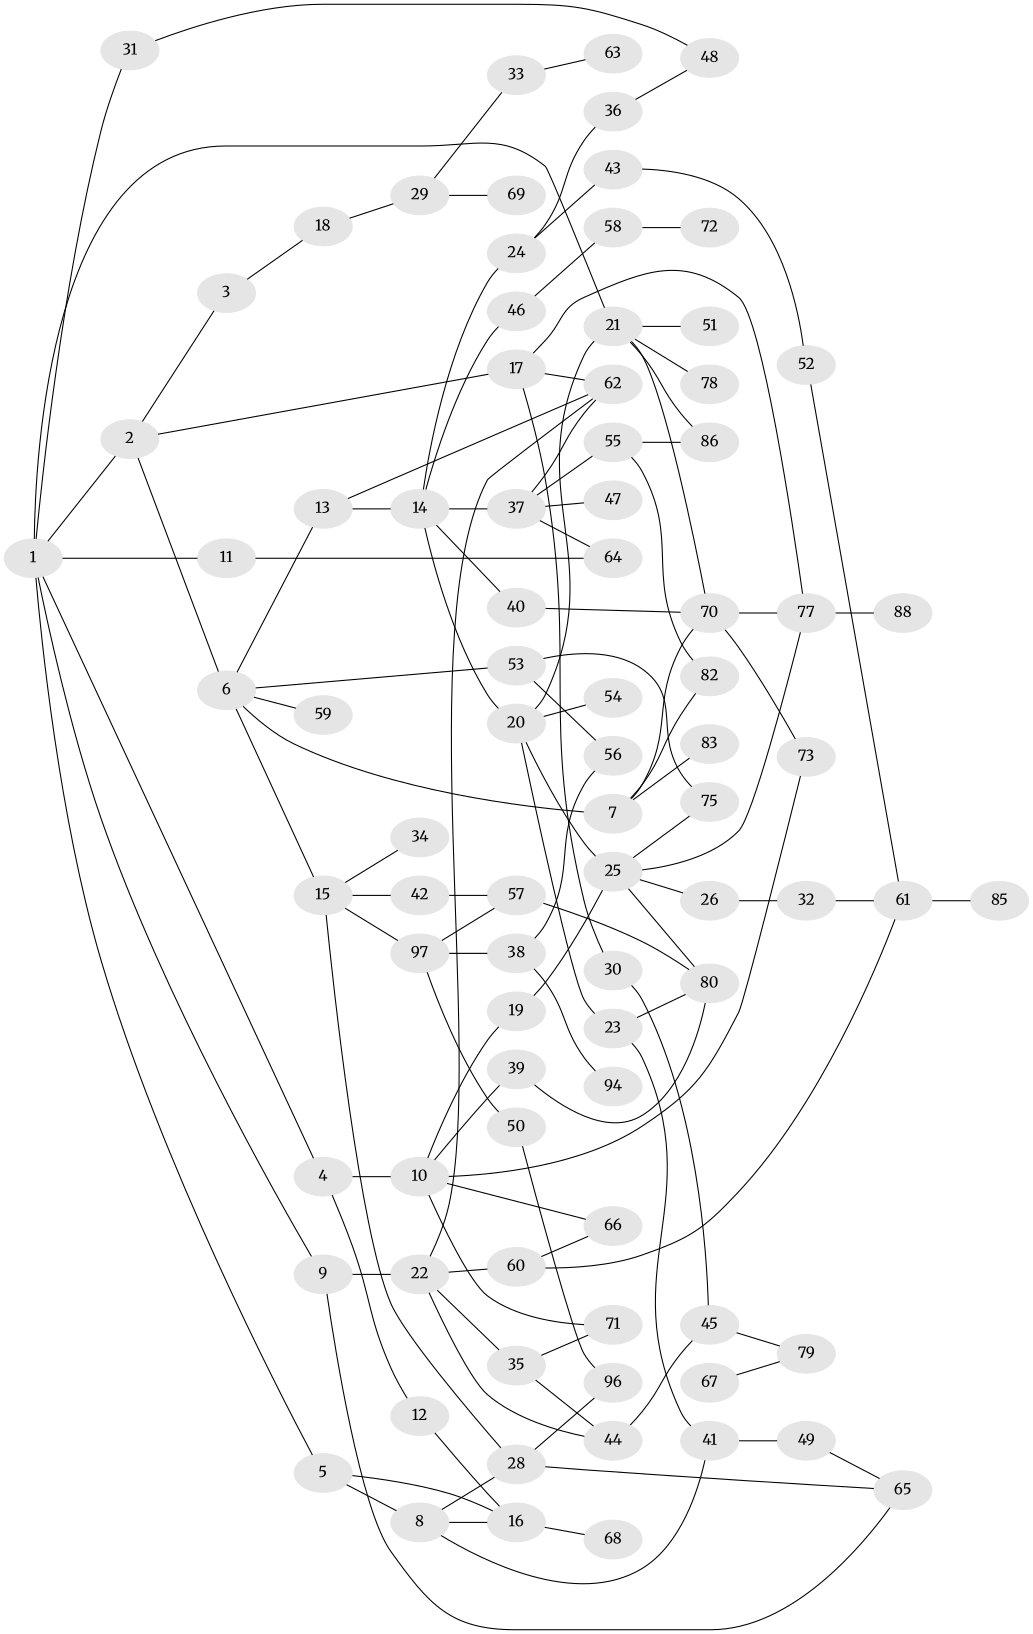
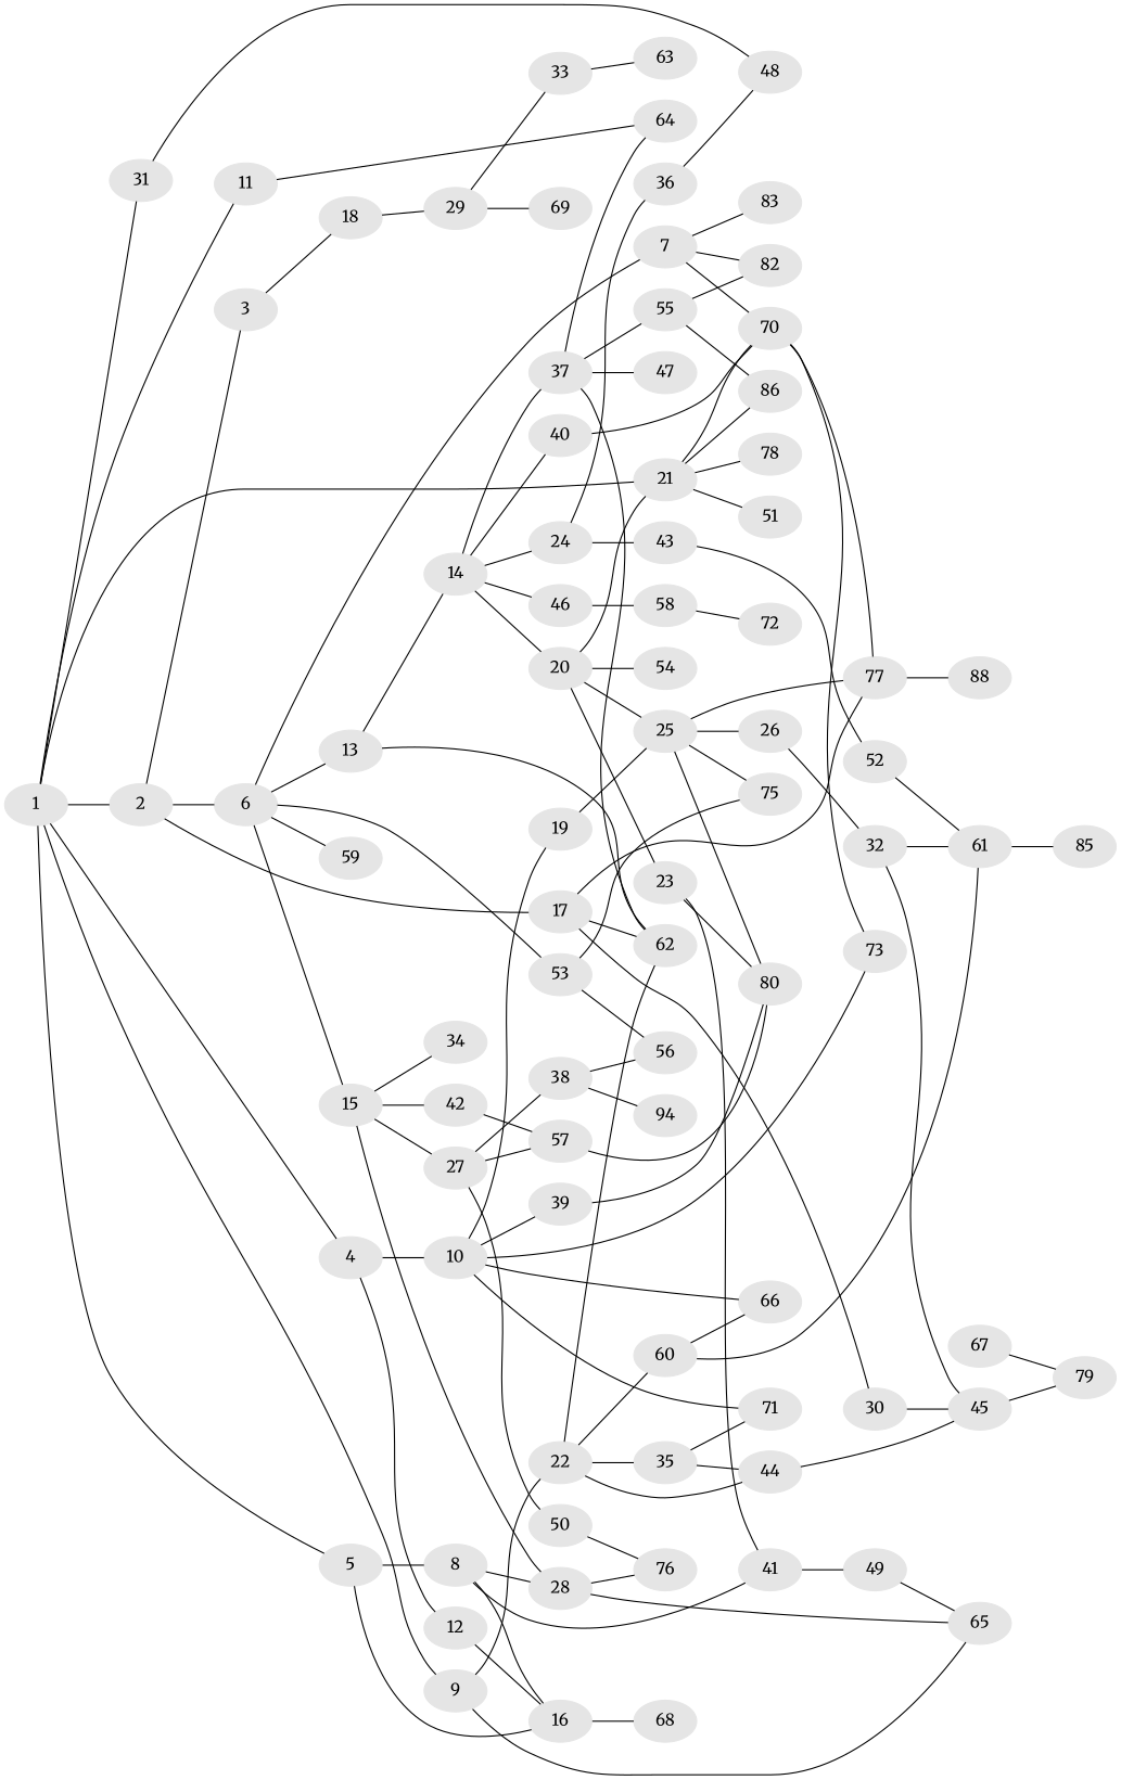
  graph {
    fontname=Merriweather
    rankdir=LR
    node [color=gray90 fontname=Merriweather style=filled]
    edge [fontname=Merriweather]
    1
    2
    4
    5
    9
    11
    21
    31
    3
    6
    17
    10
    12
    8
    16
    22
    65
    64
    70
    51
    78
    86
    48
    18
    7
    13
    15
    53
    59
    62
    30
    77
    29
    19
    39
    66
    71
    73
    28
    41
    68
    82
    83
    14
-   27 [label=97]
+   27
    34
    42
    75
    56
-   76 [label=96]
+   76
    49
    35
    44
    60
    25
    80
    20
    24
    37
    40
    46
    23
    54
    36
    43
    47
    55
    58
    38
    50
    57
    45
    n73 [label=88]
    33
    69
    26
    61
    52
    32
    n80 [label=94]
    67
    79
    63
    85
    72
    1 -- 2
    1 -- 4
    1 -- 5
    1 -- 9
    1 -- 11
    1 -- 21
    1 -- 31
    2 -- 3
    2 -- 6
    2 -- 17
    4 -- 10
    4 -- 12
    5 -- 8
    5 -- 16
    9 -- 22
    9 -- 65
    11 -- 64
    21 -- 70
    21 -- 51
    21 -- 78
    21 -- 86
    31 -- 48
    3 -- 18
    6 -- 7
    6 -- 13
    6 -- 15
    6 -- 53
    6 -- 59
    17 -- 62
    17 -- 30
    17 -- 77
    10 -- 19
    10 -- 39
    10 -- 66
    10 -- 71
    10 -- 73
    12 -- 16
    8 -- 16
    8 -- 28
    8 -- 41
    16 -- 68
    22 -- 62
    22 -- 35
    22 -- 44
    22 -- 60
    70 -- 77
    70 -- 73
    18 -- 29
    7 -- 70
    7 -- 82
    7 -- 83
    13 -- 62
    13 -- 14
    15 -- 28
    15 -- 27
    15 -- 34
    15 -- 42
    53 -- 75
    53 -- 56
    30 -- 45
    77 -- n73
    29 -- 33
    29 -- 69
    19 -- 25
    39 -- 80
    28 -- 65
    28 -- 76
    41 -- 49
    14 -- 20
    14 -- 24
    14 -- 37
    14 -- 40
    14 -- 46
    27 -- 38
    27 -- 50
    27 -- 57
    42 -- 57
    49 -- 65
    35 -- 71
    35 -- 44
    44 -- 45
    60 -- 66
    60 -- 61
    25 -- 77
    25 -- 75
    25 -- 80
    25 -- 26
    20 -- 21
    20 -- 25
    20 -- 23
    20 -- 54
    24 -- 36
    24 -- 43
    37 -- 64
    37 -- 62
    37 -- 47
    37 -- 55
    40 -- 70
    46 -- 58
    23 -- 41
    23 -- 80
    36 -- 48
    43 -- 52
    55 -- 86
    55 -- 82
    58 -- 72
    38 -- 56
    38 -- n80
    50 -- 76
    57 -- 80
    45 -- 79
    33 -- 63
    26 -- 32
    61 -- 85
    52 -- 61
+   32 -- 45
    32 -- 61
    67 -- 79
  }
